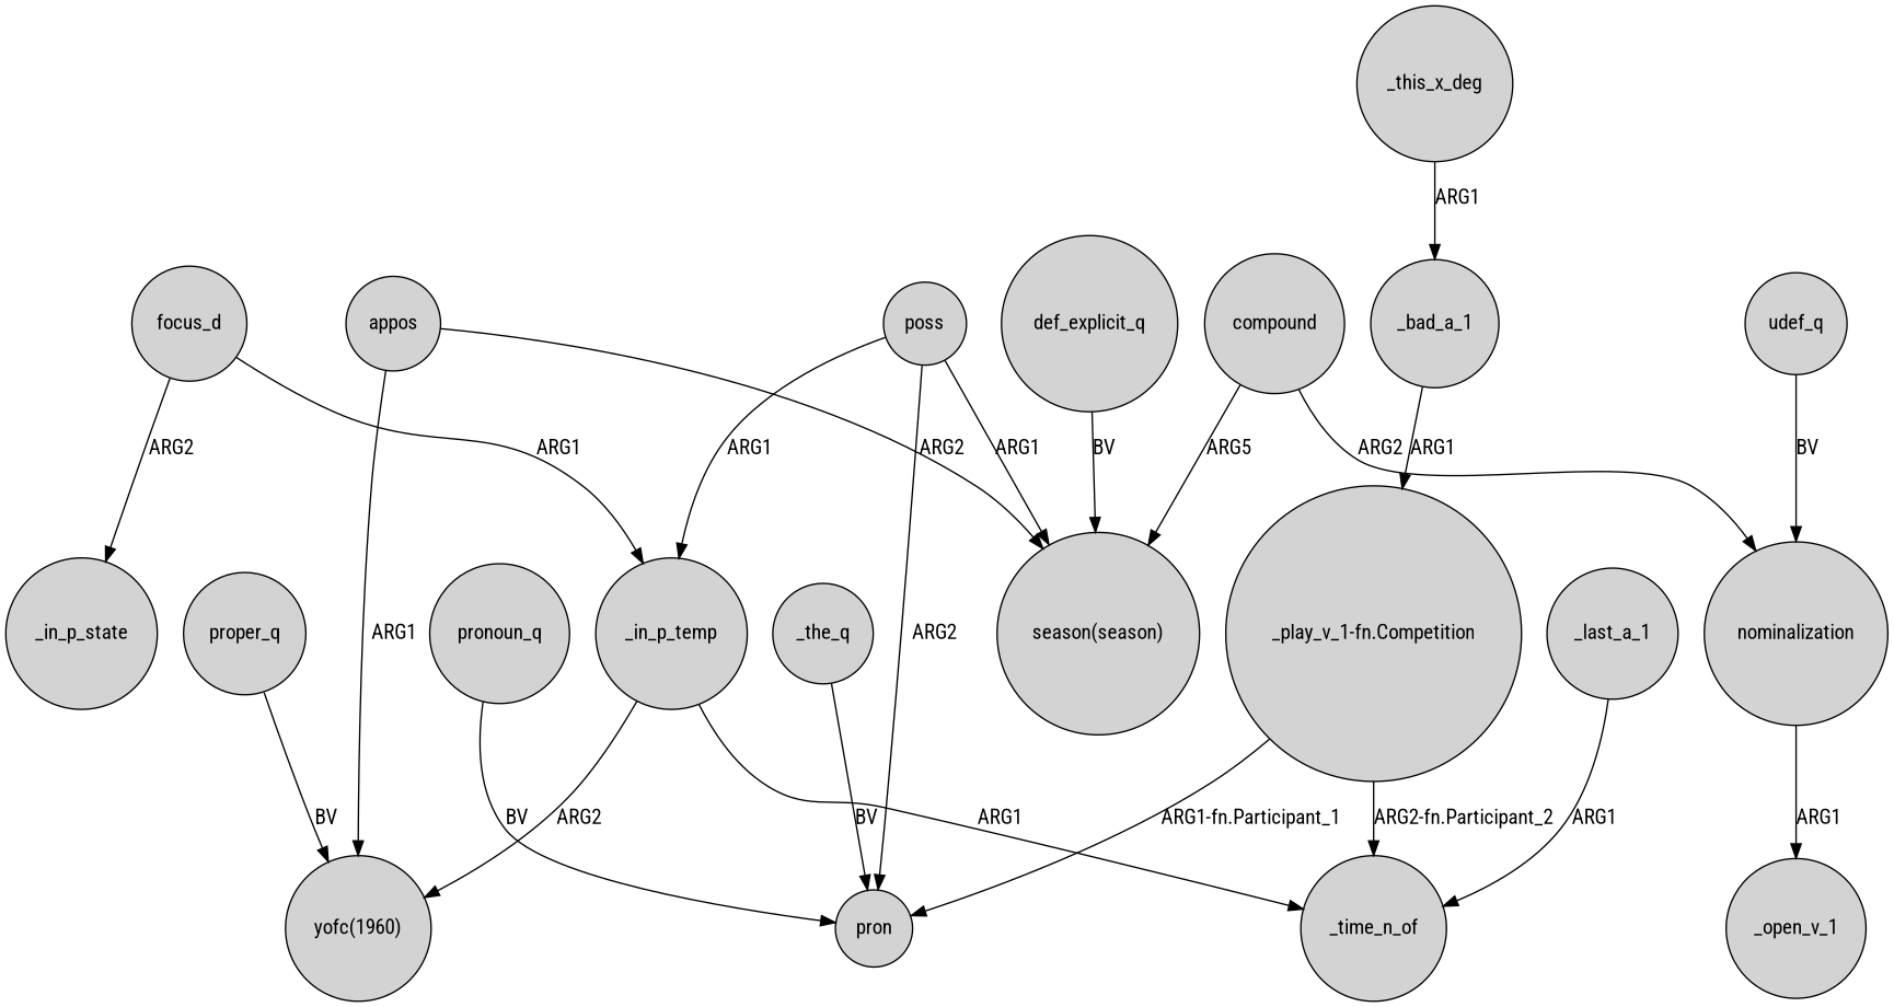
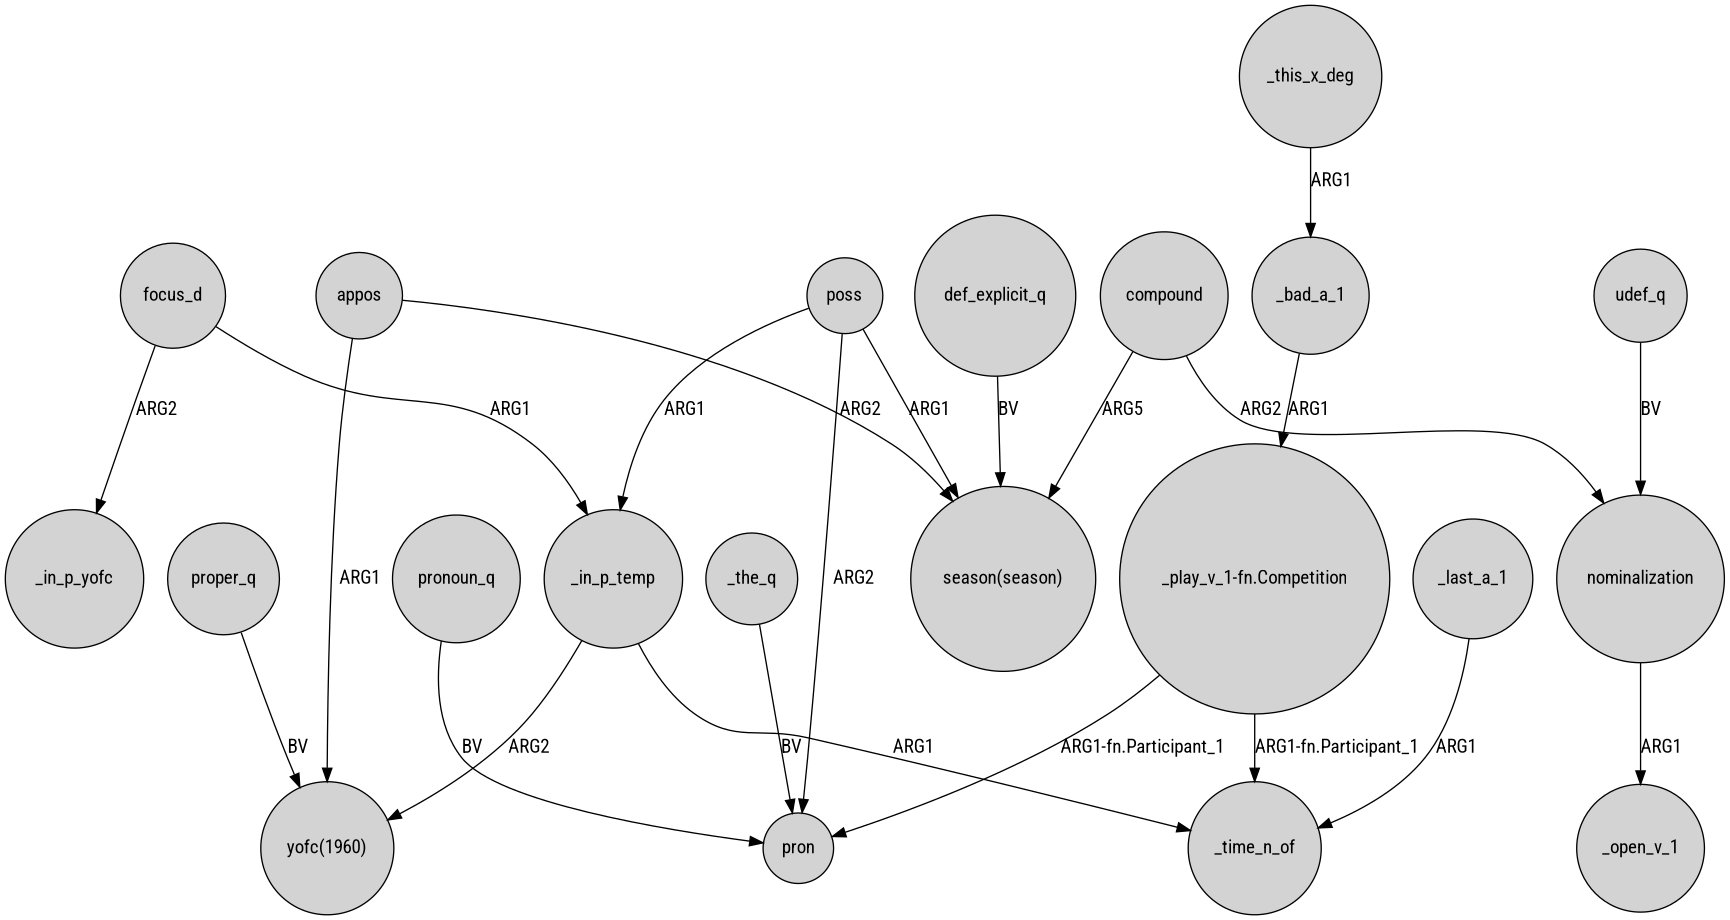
  digraph {
    fontname="Roboto Condensed"
    node [fontname="Roboto Condensed" shape=circle style=filled]
    edge [fontname="Roboto Condensed"]
    _in_p_temp
    "yofc(1960)"
    _time_n_of
    focus_d
-   _in_p_state
+   _in_p_state [label=_in_p_yofc]
    _this_x_deg
    _bad_a_1
    "_play_v_1-fn.Competition"
    pron
    poss
    "season(season)"
    appos
    udef_q
    nominalization
    _open_v_1
    compound
    pronoun_q
    proper_q
    _the_q
    _last_a_1
    def_explicit_q
    _in_p_temp -> "yofc(1960)" [label=ARG2]
    _in_p_temp -> _time_n_of [label=ARG1]
    focus_d -> _in_p_temp [label=ARG1]
    focus_d -> _in_p_state [label=ARG2]
    _this_x_deg -> _bad_a_1 [label=ARG1]
    _bad_a_1 -> "_play_v_1-fn.Competition" [label=ARG1]
-   "_play_v_1-fn.Competition" -> _time_n_of [label="ARG2-fn.Participant_2"]
+   "_play_v_1-fn.Competition" -> _time_n_of [label="ARG1-fn.Participant_1"]
    "_play_v_1-fn.Competition" -> pron [label="ARG1-fn.Participant_1"]
    poss -> _in_p_temp [label=ARG1]
    poss -> pron [label=ARG2]
    poss -> "season(season)" [label=ARG1]
    appos -> "yofc(1960)" [label=ARG1]
    appos -> "season(season)" [label=ARG2]
    udef_q -> nominalization [label=BV]
    nominalization -> _open_v_1 [label=ARG1]
    compound -> "season(season)" [label=ARG5]
    compound -> nominalization [label=ARG2]
    pronoun_q -> pron [label=BV]
    proper_q -> "yofc(1960)" [label=BV]
    _the_q -> pron [label=BV]
    _last_a_1 -> _time_n_of [label=ARG1]
    def_explicit_q -> "season(season)" [label=BV]
  }
